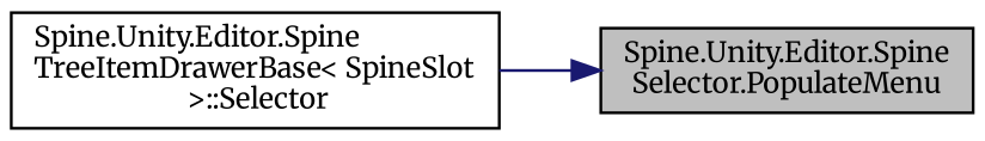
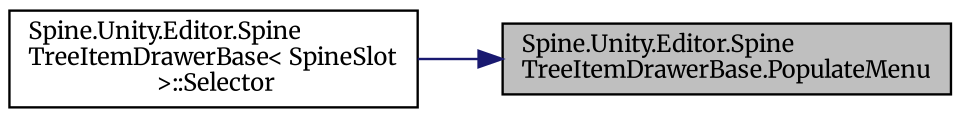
  digraph {
    rankdir=RL
    fontname=Merriweather
    node [color=black fontname=Merriweather fontsize=10 shape=record style=filled]
-   n1 [fillcolor=grey75 fontcolor=black height=0.2 label="Spine.Unity.Editor.Spine\lSelector.PopulateMenu" width=0.4]
+   n1 [fillcolor=grey75 fontcolor=black height=0.2 label="Spine.Unity.Editor.Spine\lTreeItemDrawerBase.PopulateMenu" width=0.4]
    n2 [fillcolor=white height=0.2 label="Spine.Unity.Editor.Spine\lTreeItemDrawerBase\< SpineSlot\l \>::Selector" width=0.4]
    n1 -> n2 [color=midnightblue dir=back fontname=Merriweather fontsize=10 labelfontname=Helvetica labelfontsize=10 style=solid]
  }
